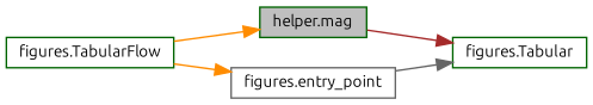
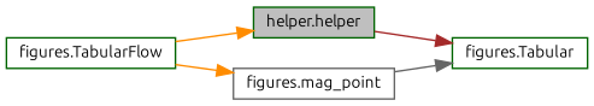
  digraph {
    fontname=Ubuntu
    rankdir=RL
    node [color=darkgreen fillcolor=white fontname=Ubuntu fontsize=10 shape=record style=filled]
    edge [color=darkorange dir=back fontname=Ubuntu fontsize=10 labelfontname=Helvetica labelfontsize=10 style=solid]
-   n1 [fillcolor=grey75 fontcolor=black height=0.2 label="helper.mag" width=0.4]
+   n1 [fillcolor=grey75 fontcolor=black height=0.2 label="helper.helper" width=0.4]
    n2 [height=0.2 label="figures.TabularFlow" width=0.4]
    n3 [height=0.2 label="figures.Tabular" width=0.4]
-   n4 [color=gray40 height=0.2 label="figures.entry_point" width=0.4]
+   n4 [color=gray40 height=0.2 label="figures.mag_point" width=0.4]
    n1 -> n2
    n3 -> n1 [color=brown]
    n3 -> n4 [color=gray40]
    n4 -> n2
  }
